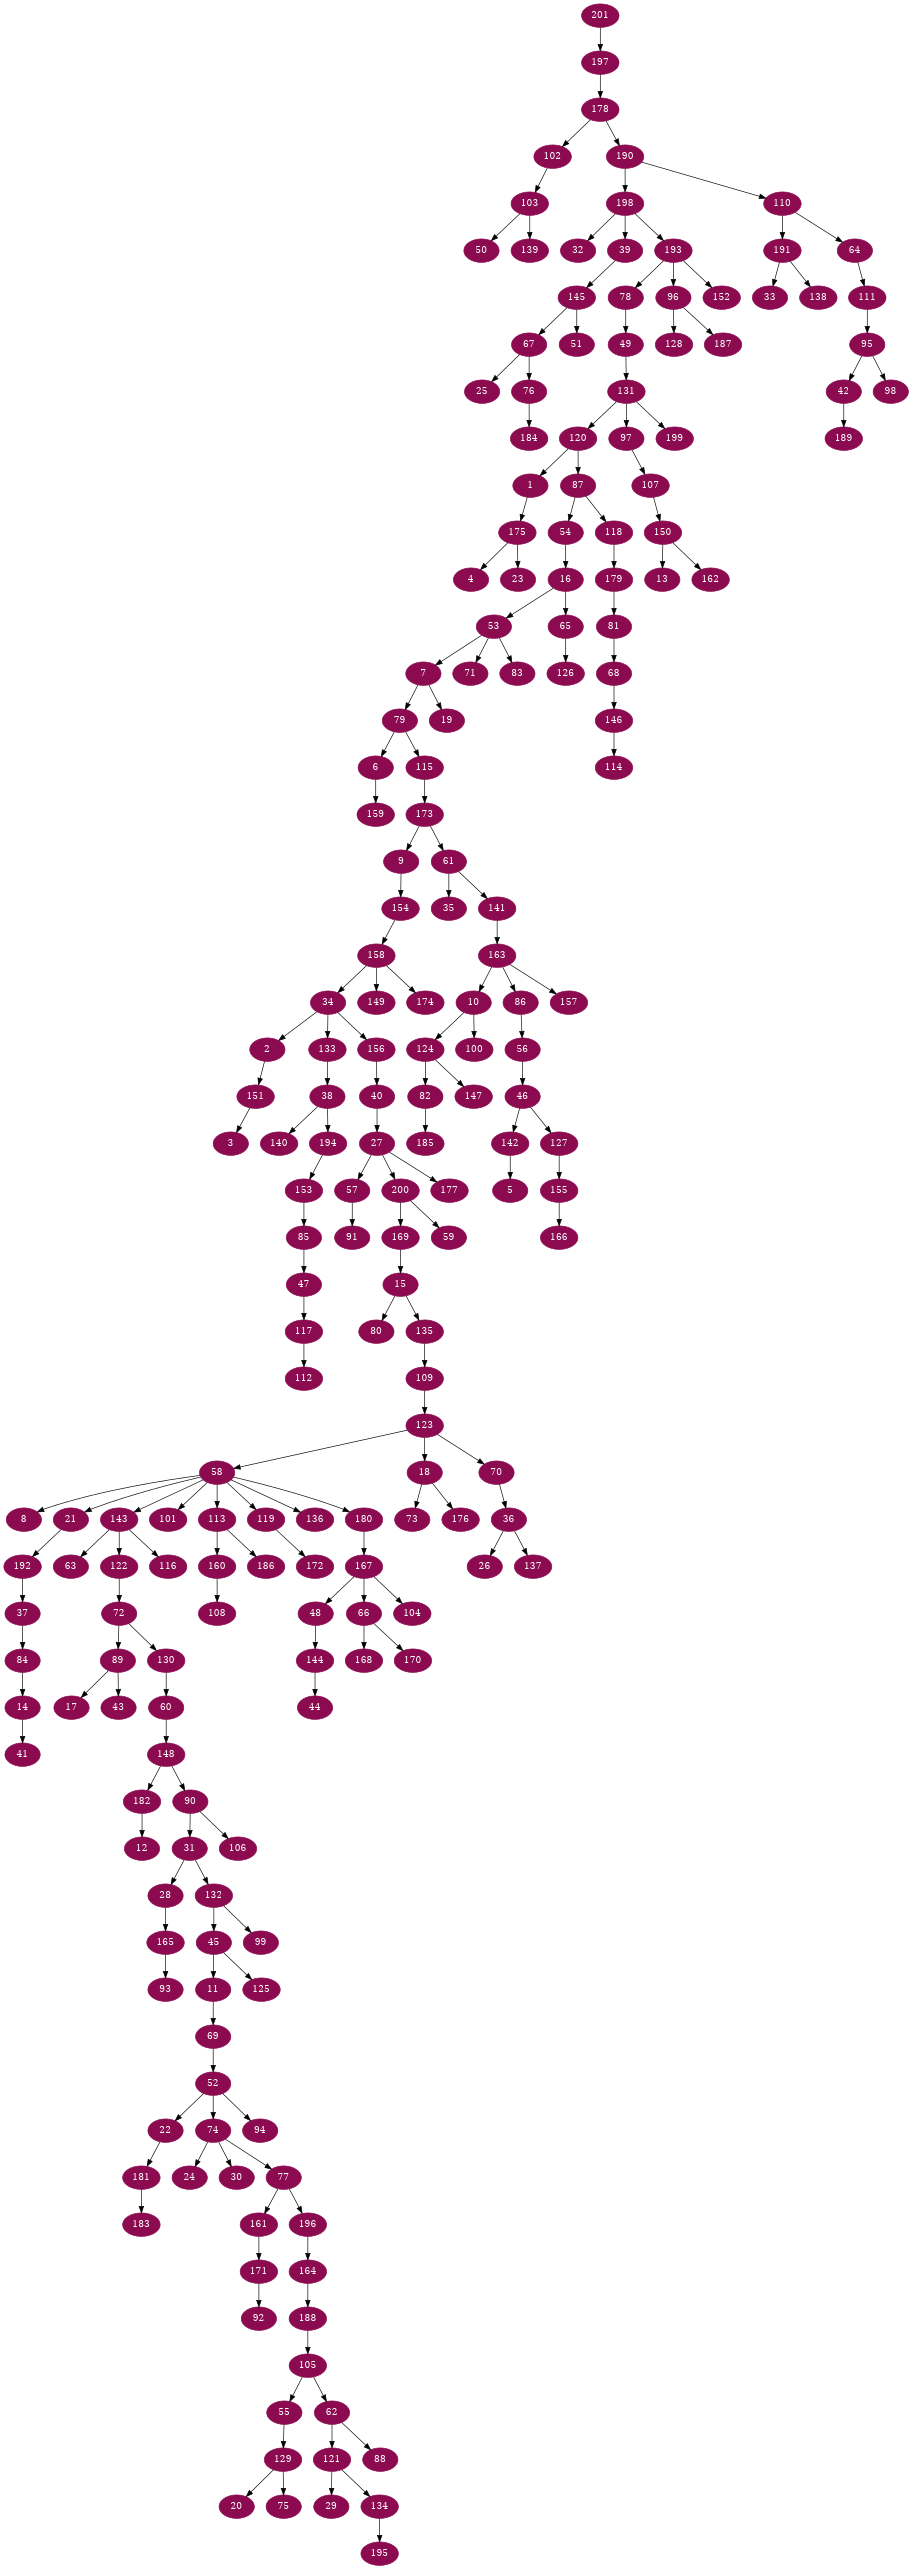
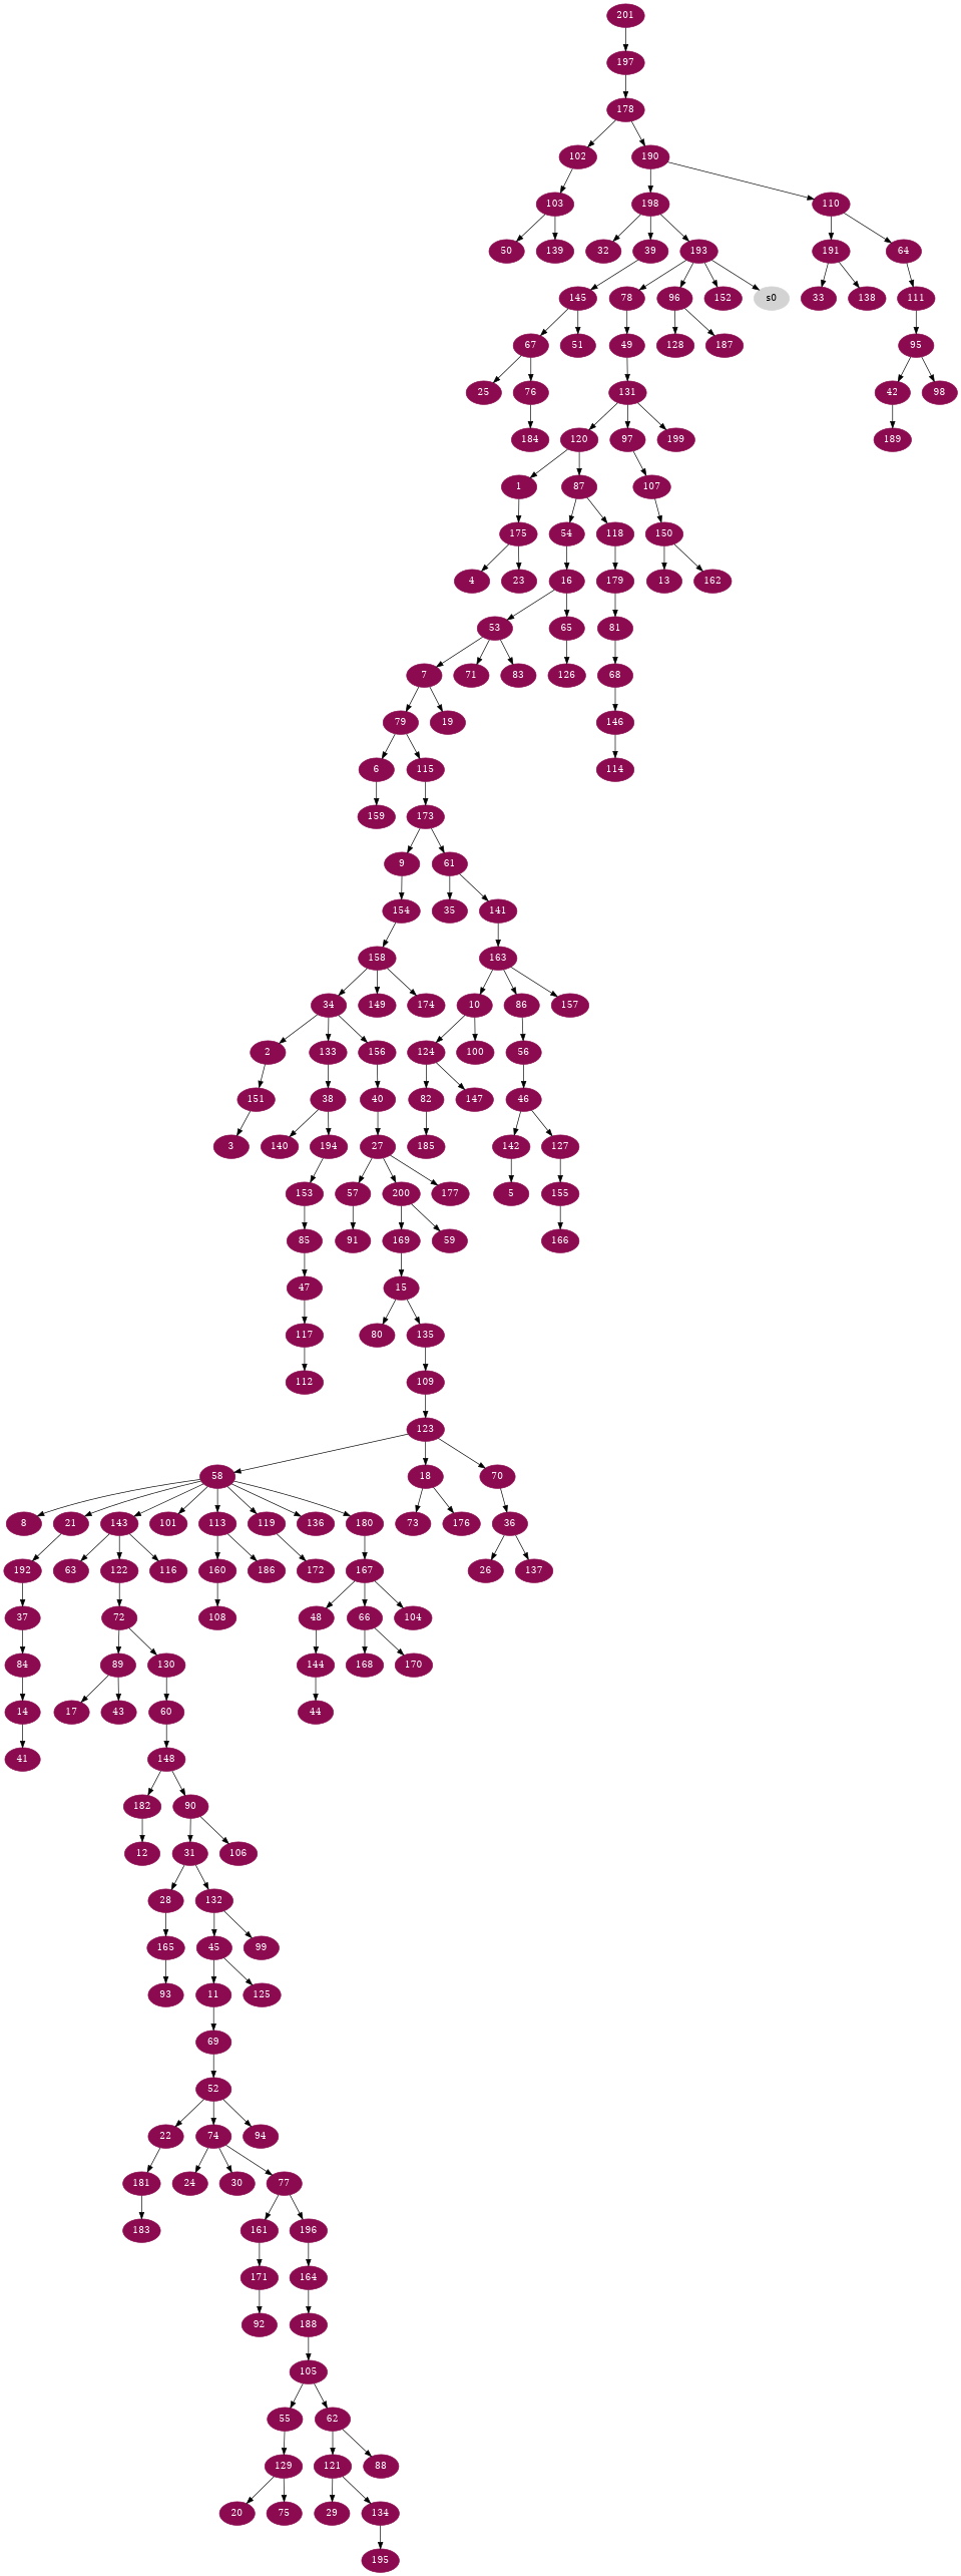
  digraph {
    node [color=deeppink4 fontcolor=white style=filled]
    120
    1
    87
    175
    34
    2
    133
    156
    151
    3
    4
    23
    142
    5
    79
    6
    115
    159
    53
    7
    71
    83
    19
    58
    8
    21
    143
    101
    113
    119
    136
    180
    173
    9
    61
    154
    163
    10
    86
    157
    124
    100
    45
    11
    125
    69
    182
    12
    150
    13
    162
    84
    14
    41
    169
    15
    80
    135
    54
    16
    65
    89
    17
    43
    123
    18
    70
    73
    176
    129
    20
    75
    192
    52
    22
    74
    94
    181
    24
    30
    77
    67
    25
    76
    36
    26
    137
    40
    27
    57
    200
    177
    31
    28
    132
    165
    121
    29
    134
    90
    106
    198
    32
    39
    193
    191
    33
    138
    158
    149
    174
    35
    141
    37
    38
    140
    194
    145
    95
    42
    98
    189
    144
    44
    99
    56
    46
    127
    85
    47
    117
    167
    48
    66
    104
    78
    49
    131
    103
    50
    139
    51
    118
    105
    55
    62
    91
    59
    130
    60
    148
    88
    63
    122
    116
    110
    64
    111
    126
    168
    170
    81
    68
    146
    72
    184
    161
    196
    96
    152
+   s0 [color=lightgrey fontcolor=black]
    179
    82
    147
    185
    153
    171
    92
    93
    128
    187
    97
    199
    107
    178
    102
    190
    188
    160
    108
    109
    112
    186
    114
    172
    155
    195
    166
    164
    197
    183
    201
    120 -> 1
    120 -> 87
    1 -> 175
    87 -> 54
    87 -> 118
    175 -> 4
    175 -> 23
    34 -> 2
    34 -> 133
    34 -> 156
    2 -> 151
    133 -> 38
    156 -> 40
    151 -> 3
    142 -> 5
    79 -> 6
    79 -> 115
    6 -> 159
    115 -> 173
    53 -> 7
    53 -> 71
    53 -> 83
    7 -> 79
    7 -> 19
    58 -> 8
    58 -> 21
    58 -> 143
    58 -> 101
    58 -> 113
    58 -> 119
    58 -> 136
    58 -> 180
    21 -> 192
    143 -> 63
    143 -> 122
    143 -> 116
    113 -> 160
    113 -> 186
    119 -> 172
    180 -> 167
    173 -> 9
    173 -> 61
    9 -> 154
    61 -> 35
    61 -> 141
    154 -> 158
    163 -> 10
    163 -> 86
    163 -> 157
    10 -> 124
    10 -> 100
    86 -> 56
    124 -> 82
    124 -> 147
    45 -> 11
    45 -> 125
    11 -> 69
    69 -> 52
    182 -> 12
    150 -> 13
    150 -> 162
    84 -> 14
    14 -> 41
    169 -> 15
    15 -> 80
    15 -> 135
    135 -> 109
    54 -> 16
    16 -> 53
    16 -> 65
    65 -> 126
    89 -> 17
    89 -> 43
    123 -> 58
    123 -> 18
    123 -> 70
    18 -> 73
    18 -> 176
    70 -> 36
    129 -> 20
    129 -> 75
    192 -> 37
    52 -> 22
    52 -> 74
    52 -> 94
    22 -> 181
    74 -> 24
    74 -> 30
    74 -> 77
    181 -> 183
    77 -> 161
    77 -> 196
    67 -> 25
    67 -> 76
    76 -> 184
    36 -> 26
    36 -> 137
    40 -> 27
    27 -> 57
    27 -> 200
    27 -> 177
    57 -> 91
    200 -> 169
    200 -> 59
    31 -> 28
    31 -> 132
    28 -> 165
    132 -> 45
    132 -> 99
    165 -> 93
    121 -> 29
    121 -> 134
    134 -> 195
    90 -> 31
    90 -> 106
    198 -> 32
    198 -> 39
    198 -> 193
    39 -> 145
    193 -> 78
    193 -> 96
    193 -> 152
+   193 -> s0
    191 -> 33
    191 -> 138
    158 -> 34
    158 -> 149
    158 -> 174
    141 -> 163
    37 -> 84
    38 -> 140
    38 -> 194
    194 -> 153
    145 -> 67
    145 -> 51
    95 -> 42
    95 -> 98
    42 -> 189
    144 -> 44
    56 -> 46
    46 -> 142
    46 -> 127
    127 -> 155
    85 -> 47
    47 -> 117
    117 -> 112
    167 -> 48
    167 -> 66
    167 -> 104
    48 -> 144
    66 -> 168
    66 -> 170
    78 -> 49
    49 -> 131
    131 -> 120
    131 -> 97
    131 -> 199
    103 -> 50
    103 -> 139
    118 -> 179
    105 -> 55
    105 -> 62
    55 -> 129
    62 -> 121
    62 -> 88
    130 -> 60
    60 -> 148
    148 -> 182
    148 -> 90
    122 -> 72
    110 -> 191
    110 -> 64
    64 -> 111
    111 -> 95
    81 -> 68
    68 -> 146
    146 -> 114
    72 -> 89
    72 -> 130
    161 -> 171
    196 -> 164
    96 -> 128
    96 -> 187
    179 -> 81
    82 -> 185
    153 -> 85
    171 -> 92
    97 -> 107
    107 -> 150
    178 -> 102
    178 -> 190
    102 -> 103
    190 -> 198
    190 -> 110
    188 -> 105
    160 -> 108
    109 -> 123
    155 -> 166
    164 -> 188
    197 -> 178
    201 -> 197
  }
